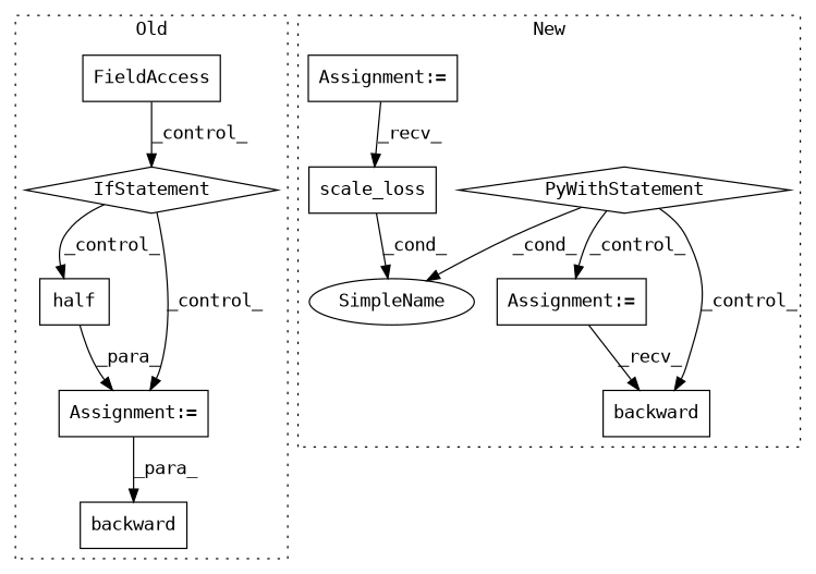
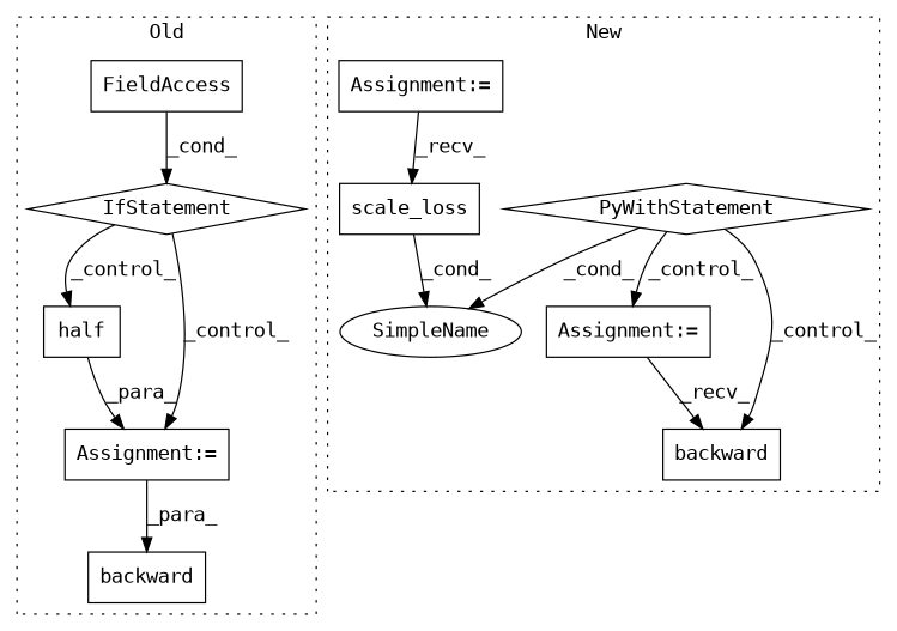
  digraph {
    fontname="DejaVu Sans Mono"
    node [a=32 fontname="DejaVu Sans Mono" shape=box]
    edge [fontname="DejaVu Sans Mono"]
    n1 [l="9,1" label=backward s="7647,7660"]
    n2 [l=6 label=half s=6498]
    n3 [a=22 l=4 label=FieldAccess s=6464]
    n4 [a=25 l="4,2" label=IfStatement s="6460,6468" shape=diamond]
    n5 [a=7 l=1 label="Assignment:=" s=6490]
    n6 [l=10 label=backward s=7835]
    n7 [a=7 l=11 label="Assignment:=" s=7794]
    n8 [l="11,1" label=scale_loss s="7744,7769"]
    n9 [a=104 l="10,2" label=PyWithStatement s="7730,7770" shape=diamond]
    n10 [a=42 label=SimpleName shape=ellipse]
    n11 [a=7 l=3 label="Assignment:=" s=5001]
    subgraph cluster_1 {
      label=Old
      style=dotted
      n1
      n2
      n3
      n4
      n5
    }
    subgraph cluster_2 {
      label=New
      style=dotted
      n6
      n7
      n8
      n9
      n10
      n11
    }
    n2 -> n5 [label=_para_]
-   n3 -> n4 [label=_control_]
+   n3 -> n4 [label=_cond_]
    n4 -> n2 [label=_control_]
    n4 -> n5 [label=_control_]
    n5 -> n1 [label=_para_]
    n7 -> n6 [label=_recv_]
    n8 -> n10 [label=_cond_]
    n9 -> n6 [label=_control_]
    n9 -> n7 [label=_control_]
    n9 -> n10 [label=_cond_]
    n11 -> n8 [label=_recv_]
  }
